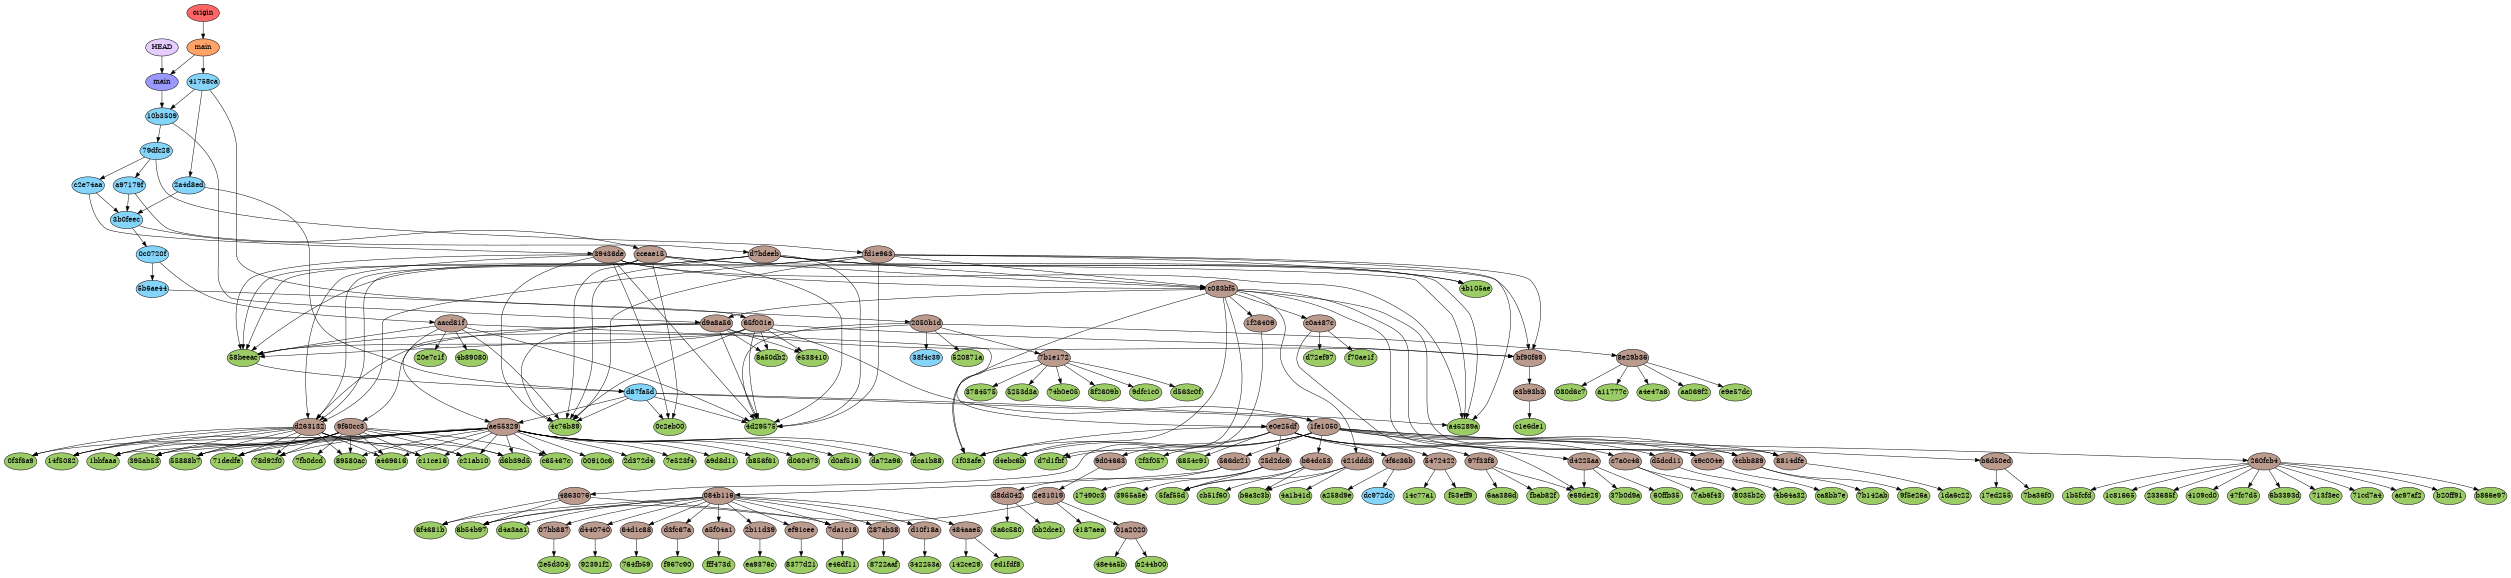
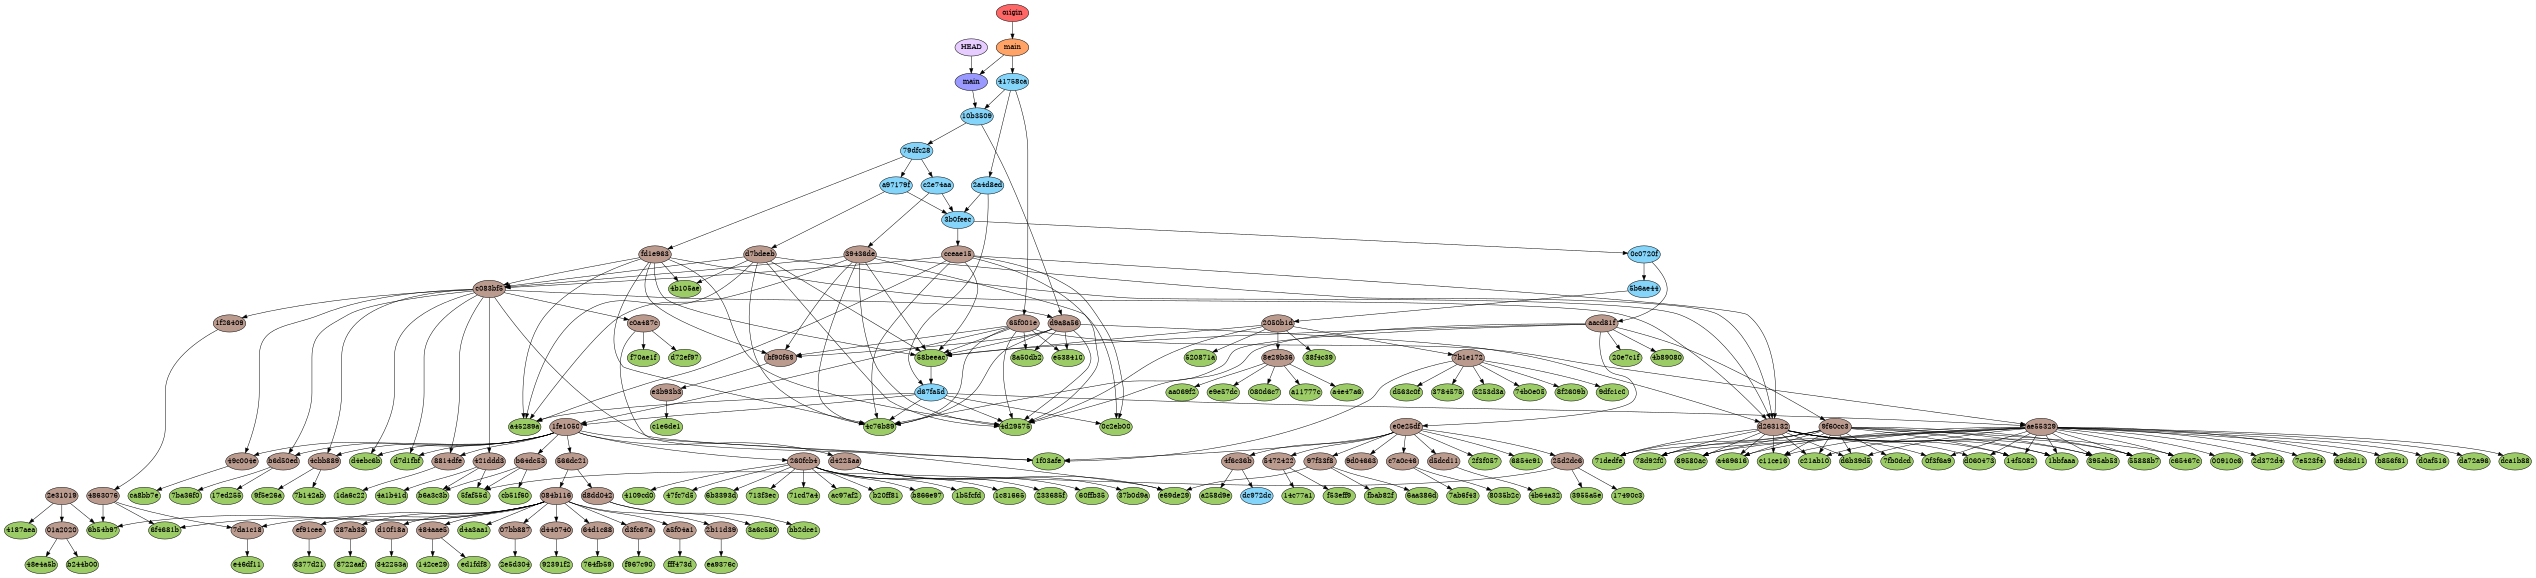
  digraph {
    node [fillcolor="#9ccc66" fixedsize=true style=filled]
    n1 [label="00910c6" width=0.95]
    n2 [label="080d6c7" width=0.95]
    n3 [label="0c2eb00" width=0.95]
    n4 [label="0f3f6a9" width=0.95]
    n5 [label="142ce29" width=0.95]
    n6 [label="14c77a1" width=0.95]
    n7 [label="14f5082" width=0.95]
    n8 [label="17490c3" width=0.95]
    n9 [label="17ed255" width=0.95]
    n10 [label="1b5fcfd" width=0.95]
    n11 [label="1bbfaaa" width=0.95]
    n12 [label="1c81665" width=0.95]
    n13 [label="1da6c22" width=0.95]
    n14 [label="1f03afe" width=0.95]
    n15 [label="20e7c1f" width=0.95]
    n16 [label="233685f" width=0.95]
    n17 [label="2d372d4" width=0.95]
    n18 [label="2e5d304" width=0.95]
    n19 [label="2f3f057" width=0.95]
    n20 [label="342253a" width=0.95]
    n21 [label=3784575 width=0.95]
    n22 [label="37b0d9a" width=0.95]
-   n23 [fillcolor="#85d5fa" label="38f4c39" width=0.95]
+   n23 [label="38f4c39" width=0.95]
    n24 [label="3955a5e" width=0.95]
    n25 [label="395ab53" width=0.95]
    n26 [label="3a6c580" width=0.95]
    n27 [label="4109cd0" width=0.95]
    n28 [label="4187aea" width=0.95]
    n29 [label="47fc7d5" width=0.95]
    n30 [label="48e4a5b" width=0.95]
    n31 [label="4a1b41d" width=0.95]
    n32 [label="4b105ae" width=0.95]
    n33 [label="4b64a32" width=0.95]
    n34 [label="4b89080" width=0.95]
    n35 [label="4c76b89" width=0.95]
    n36 [label="4d29575" width=0.95]
    n37 [label="520871a" width=0.95]
    n38 [label="5253d3a" width=0.95]
    n39 [label="55888b7" width=0.95]
    n40 [label="58beeac" width=0.95]
    n41 [fillcolor="#85d5fa" label=d67fa5d width=0.95]
    n42 [label="5faf55d" width=0.95]
    n43 [label="60ffb35" width=0.95]
    n44 [label="6854c91" width=0.95]
    n45 [label="6aa386d" width=0.95]
    n46 [label="6b3393d" width=0.95]
    n47 [label="6b54b97" width=0.95]
    n48 [label="6f4681b" width=0.95]
    n49 [label="713f3ec" width=0.95]
    n50 [label="71cd7a4" width=0.95]
    n51 [label="71dedfe" width=0.95]
    n52 [label="74b0e05" width=0.95]
    n53 [label="764fb59" width=0.95]
    n54 [label="78d92f0" width=0.95]
    n55 [label="7ab6f43" width=0.95]
    n56 [label="7b142ab" width=0.95]
    n57 [label="7ba36f0" width=0.95]
    n58 [label="7e523f4" width=0.95]
    n59 [label="7fb0dcd" width=0.95]
    n60 [label="8035b2c" width=0.95]
    n61 [label="8377d21" width=0.95]
    n62 [label="8722aaf" width=0.95]
    n63 [label="89580ac" width=0.95]
    n64 [label="8a50db2" width=0.95]
    n65 [label="8f2609b" width=0.95]
    n66 [label="92391f2" width=0.95]
    n67 [label="9dfc1c0" width=0.95]
    n68 [label="9f5e26a" width=0.95]
    n69 [label=a11777c width=0.95]
    n70 [label=a258d9e width=0.95]
    n71 [label=a45289a width=0.95]
    n72 [label=a469616 width=0.95]
    n73 [label=a4e47a6 width=0.95]
    n74 [label=a9d8d11 width=0.95]
    n75 [label=aa069f2 width=0.95]
    n76 [label=ac97af2 width=0.95]
-   n77 [label=b20ff91 width=0.95]
+   n77 [label=b20ff81 width=0.95]
    n78 [label=b244b00 width=0.95]
    n79 [label=b6a3c3b width=0.95]
    n80 [label=b856f61 width=0.95]
    n81 [label=b866e97 width=0.95]
    n82 [label=bb2dce1 width=0.95]
    n83 [label=c11ce16 width=0.95]
    n84 [label=c1e6de1 width=0.95]
    n85 [label=c21ab10 width=0.95]
    n86 [label=c65467c width=0.95]
    n87 [label=ca8bb7e width=0.95]
    n88 [label=cb51f60 width=0.95]
    n89 [label=d060473 width=0.95]
    n90 [label=d0af516 width=0.95]
    n91 [label=d4a3aa1 width=0.95]
    n92 [label=d4ebc6b width=0.95]
    n93 [label=d563c0f width=0.95]
    n94 [label=d6b39d5 width=0.95]
    n95 [label=d72ef97 width=0.95]
    n96 [label=d7d1fbf width=0.95]
    n97 [label=da72a96 width=0.95]
    n98 [fillcolor="#85d5fa" label=dc972dc width=0.95]
    n99 [label=dca1b88 width=0.95]
    n100 [label=e46df11 width=0.95]
    n101 [label=e538410 width=0.95]
    n102 [label=e69de29 width=0.95]
    n103 [label=e9e57dc width=0.95]
    n104 [label=ea9376c width=0.95]
    n105 [label=ed1fdf8 width=0.95]
    n106 [label=f53eff9 width=0.95]
    n107 [label=f70ae1f width=0.95]
    n108 [label=f967c90 width=0.95]
    n109 [label=fbab82f width=0.95]
    n110 [label=fff473d width=0.95]
    n111 [fillcolor="#bc9b8f" label="01a2020" width=0.95]
    n112 [fillcolor="#bc9b8f" label="07bb887" width=0.95]
    n113 [fillcolor="#bc9b8f" label="084b116" width=0.95]
    n114 [fillcolor="#bc9b8f" label=d440740 width=0.95]
    n115 [fillcolor="#bc9b8f" label="64d1c88" width=0.95]
    n116 [fillcolor="#bc9b8f" label=d3fc67a width=0.95]
    n117 [fillcolor="#bc9b8f" label=a5f04a1 width=0.95]
    n118 [fillcolor="#bc9b8f" label="2b11d39" width=0.95]
    n119 [fillcolor="#bc9b8f" label=ef91cee width=0.95]
    n120 [fillcolor="#bc9b8f" label="7da1c18" width=0.95]
    n121 [fillcolor="#bc9b8f" label="287ab38" width=0.95]
    n122 [fillcolor="#bc9b8f" label=d10f18a width=0.95]
    n123 [fillcolor="#bc9b8f" label="484aae5" width=0.95]
    n124 [fillcolor="#bc9b8f" label="1f26409" width=0.95]
    n125 [fillcolor="#bc9b8f" label=4863076 width=0.95]
    n126 [fillcolor="#bc9b8f" label="1fe1050" width=0.95]
    n127 [fillcolor="#bc9b8f" label=b64dc53 width=0.95]
    n128 [fillcolor="#bc9b8f" label="49c004e" width=0.95]
    n129 [fillcolor="#bc9b8f" label=d4225aa width=0.95]
    n130 [fillcolor="#bc9b8f" label="566dc21" width=0.95]
    n131 [fillcolor="#bc9b8f" label=b6d50ed width=0.95]
    n132 [fillcolor="#bc9b8f" label="4cbb889" width=0.95]
    n133 [fillcolor="#bc9b8f" label="260fcb4" width=0.95]
    n134 [fillcolor="#bc9b8f" label="8814dfe" width=0.95]
    n135 [fillcolor="#bc9b8f" label=d8dd042 width=0.95]
    n136 [fillcolor="#bc9b8f" label="2050b1d" width=0.95]
    n137 [fillcolor="#bc9b8f" label="8e29b36" width=0.95]
    n138 [fillcolor="#bc9b8f" label="7b1e172" width=0.95]
    n139 [fillcolor="#bc9b8f" label="25d2dc6" width=0.95]
    n140 [fillcolor="#bc9b8f" label="2e31019" width=0.95]
    n141 [fillcolor="#bc9b8f" label="39436de" width=0.95]
    n142 [fillcolor="#bc9b8f" label=bf90f69 width=0.95]
    n143 [fillcolor="#bc9b8f" label=d263132 width=0.95]
    n144 [fillcolor="#bc9b8f" label=c083bf5 width=0.95]
    n145 [fillcolor="#bc9b8f" label=e3b93b3 width=0.95]
    n146 [fillcolor="#bc9b8f" label="421ddd3" width=0.95]
    n147 [fillcolor="#bc9b8f" label=c0a487c width=0.95]
    n148 [fillcolor="#bc9b8f" label=d9a8a56 width=0.95]
    n149 [fillcolor="#bc9b8f" label="4f6c36b" width=0.95]
    n150 [fillcolor="#bc9b8f" label=5472422 width=0.95]
    n151 [fillcolor="#bc9b8f" label="65f001e" width=0.95]
    n152 [fillcolor="#bc9b8f" label=ae55329 width=0.95]
    n153 [fillcolor="#bc9b8f" label="97f33f8" width=0.95]
    n154 [fillcolor="#bc9b8f" label="9d04663" width=0.95]
    n155 [fillcolor="#bc9b8f" label="9f60cc3" width=0.95]
    n156 [fillcolor="#bc9b8f" label=aacd81f width=0.95]
    n157 [fillcolor="#bc9b8f" label=e0e25df width=0.95]
    n158 [fillcolor="#bc9b8f" label=c7a0c46 width=0.95]
    n159 [fillcolor="#bc9b8f" label=d5dcd11 width=0.95]
    n160 [fillcolor="#bc9b8f" label=cceae15 width=0.95]
    n161 [fillcolor="#bc9b8f" label=d7bdeeb width=0.95]
    n162 [fillcolor="#bc9b8f" label=fd1e963 width=0.95]
    n163 [fillcolor="#85d5fa" label="0c0720f" width=0.95]
    n164 [fillcolor="#85d5fa" label="5b6ae44" width=0.95]
    n165 [fillcolor="#85d5fa" label="10b3509" width=0.95]
    n166 [fillcolor="#85d5fa" label="79dfc28" width=0.95]
    n167 [fillcolor="#85d5fa" label=a97179f width=0.95]
    n168 [fillcolor="#85d5fa" label=c2e74aa width=0.95]
    n169 [fillcolor="#85d5fa" label="3b0feec" width=0.95]
    n170 [fillcolor="#85d5fa" label="2a4d8ed" width=0.95]
    n171 [fillcolor="#85d5fa" label="41758ca" width=0.95]
    n172 [fillcolor="#9999ff" label=main width=0.95]
    n173 [fillcolor="#e6ccff" label=HEAD width=0.95]
    n174 [fillcolor="#ffa366" label=main width=0.95]
    n175 [fillcolor="#ff6666" label=origin width=0.95]
    n40 -> n41
    n41 -> n3
    n41 -> n35
    n41 -> n36
    n41 -> n71
    n41 -> n126
    n41 -> n152
    n111 -> n30
    n111 -> n78
    n112 -> n18
    n113 -> n47
    n113 -> n48
    n113 -> n91
    n113 -> n112
    n113 -> n114
    n113 -> n115
    n113 -> n116
    n113 -> n117
    n113 -> n118
    n113 -> n119
    n113 -> n120
    n113 -> n121
    n113 -> n122
    n113 -> n123
    n114 -> n66
    n115 -> n53
    n116 -> n108
    n117 -> n110
    n118 -> n104
    n119 -> n61
    n120 -> n100
    n121 -> n62
    n122 -> n20
    n123 -> n5
    n123 -> n105
    n124 -> n125
    n125 -> n47
    n125 -> n48
    n125 -> n120
    n126 -> n14
    n126 -> n92
    n126 -> n96
    n126 -> n127
    n126 -> n128
    n126 -> n129
    n126 -> n130
    n126 -> n131
    n126 -> n132
    n126 -> n133
    n126 -> n134
    n127 -> n42
    n127 -> n79
    n127 -> n88
    n128 -> n87
    n129 -> n22
    n129 -> n43
    n129 -> n102
    n130 -> n113
    n130 -> n135
    n131 -> n9
    n131 -> n57
    n132 -> n56
    n132 -> n68
    n133 -> n10
    n133 -> n12
    n133 -> n16
    n133 -> n27
    n133 -> n29
    n133 -> n46
    n133 -> n49
    n133 -> n50
    n133 -> n76
    n133 -> n77
    n133 -> n81
    n134 -> n13
    n135 -> n26
    n135 -> n82
    n136 -> n23
    n136 -> n36
    n136 -> n37
    n136 -> n40
    n136 -> n137
    n136 -> n138
    n137 -> n2
    n137 -> n69
    n137 -> n73
    n137 -> n75
    n137 -> n103
    n138 -> n14
    n138 -> n21
    n138 -> n38
    n138 -> n52
    n138 -> n65
    n138 -> n67
    n138 -> n93
    n139 -> n8
    n139 -> n24
    n139 -> n42
    n140 -> n28
    n140 -> n47
    n140 -> n111
    n141 -> n3
    n141 -> n35
    n141 -> n36
    n141 -> n40
    n141 -> n71
    n141 -> n142
    n141 -> n143
    n141 -> n144
    n142 -> n145
    n143 -> n4
    n143 -> n7
    n143 -> n11
    n143 -> n25
    n143 -> n39
    n143 -> n51
    n143 -> n54
    n143 -> n63
    n143 -> n72
    n143 -> n83
    n143 -> n85
+   n143 -> n89
    n143 -> n94
    n144 -> n14
    n144 -> n92
    n144 -> n96
    n144 -> n124
    n144 -> n128
+   n144 -> n131
    n144 -> n132
    n144 -> n134
    n144 -> n146
    n144 -> n147
    n144 -> n148
    n145 -> n84
    n146 -> n31
    n146 -> n42
    n146 -> n79
    n147 -> n95
    n147 -> n102
    n147 -> n107
    n148 -> n35
    n148 -> n36
    n148 -> n40
    n148 -> n64
    n148 -> n101
    n148 -> n142
    n148 -> n143
    n149 -> n70
    n149 -> n98
    n150 -> n6
    n150 -> n106
    n151 -> n35
    n151 -> n36
    n151 -> n40
    n151 -> n64
    n151 -> n101
    n151 -> n126
    n151 -> n142
    n151 -> n152
    n152 -> n1
    n152 -> n4
    n152 -> n7
    n152 -> n11
    n152 -> n17
    n152 -> n25
    n152 -> n39
    n152 -> n51
    n152 -> n54
    n152 -> n58
    n152 -> n63
    n152 -> n72
    n152 -> n74
    n152 -> n80
    n152 -> n83
    n152 -> n85
    n152 -> n86
    n152 -> n89
    n152 -> n90
    n152 -> n94
    n152 -> n97
    n152 -> n99
    n153 -> n45
    n153 -> n102
    n153 -> n109
-   n154 -> n140
    n155 -> n7
    n155 -> n11
    n155 -> n25
    n155 -> n39
    n155 -> n51
    n155 -> n54
    n155 -> n59
    n155 -> n63
    n155 -> n72
    n155 -> n83
    n155 -> n85
    n155 -> n86
    n155 -> n94
    n156 -> n15
    n156 -> n34
    n156 -> n35
    n156 -> n36
    n156 -> n40
    n156 -> n155
    n156 -> n157
    n157 -> n14
    n157 -> n19
    n157 -> n44
    n157 -> n139
    n157 -> n149
    n157 -> n150
    n157 -> n153
    n157 -> n154
    n157 -> n158
    n157 -> n159
    n158 -> n55
    n158 -> n60
    n159 -> n33
    n160 -> n3
    n160 -> n35
    n160 -> n36
    n160 -> n40
    n160 -> n71
    n160 -> n143
    n160 -> n144
    n161 -> n32
    n161 -> n35
    n161 -> n36
    n161 -> n40
    n161 -> n71
    n161 -> n143
    n161 -> n144
    n162 -> n32
    n162 -> n35
    n162 -> n36
    n162 -> n40
    n162 -> n71
    n162 -> n142
    n162 -> n143
    n162 -> n144
    n163 -> n156
    n163 -> n164
    n164 -> n136
    n165 -> n148
    n165 -> n166
    n166 -> n162
    n166 -> n167
    n166 -> n168
    n167 -> n161
    n167 -> n169
    n168 -> n141
    n168 -> n169
    n169 -> n160
    n169 -> n163
    n170 -> n41
    n170 -> n169
    n171 -> n151
    n171 -> n165
    n171 -> n170
    n172 -> n165
    n173 -> n172
    n174 -> n171
    n174 -> n172
    n175 -> n174
  }
